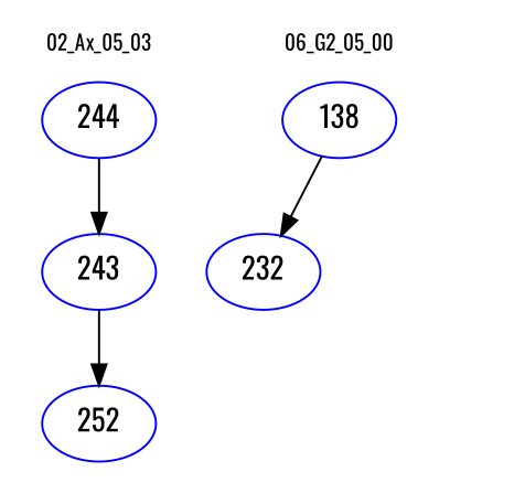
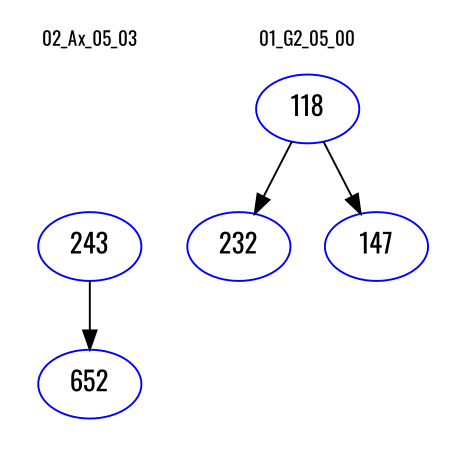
  digraph {
    fontname=Oswald
    node [color=blue fontname=Oswald]
    edge [color=black fontname=Oswald]
-   n1 [label=244]
    n2 [label=243]
-   n3 [label=252]
-   n4 [label=138]
+   n3 [label=652]
+   n4 [label=118]
    n5 [label=232]
+   n6 [label=147]
    subgraph cluster_1 {
      color=white
      fontsize=10
      label="02_Ax_05_03"
-     n1
      n2
      n3
    }
    subgraph cluster_2 {
      color=white
      fontsize=10
-     label="06_G2_05_00"
+     label="01_G2_05_00"
      n4
      n5
+     n6
    }
-   n1 -> n2
    n2 -> n3
    n4 -> n5
+   n4 -> n6
  }
